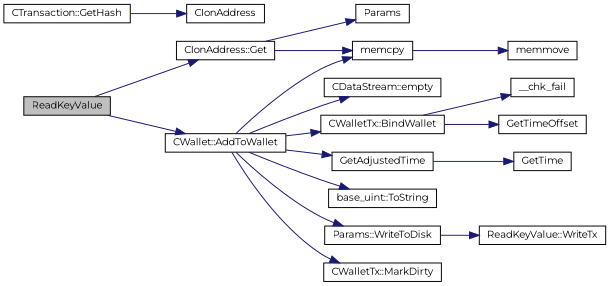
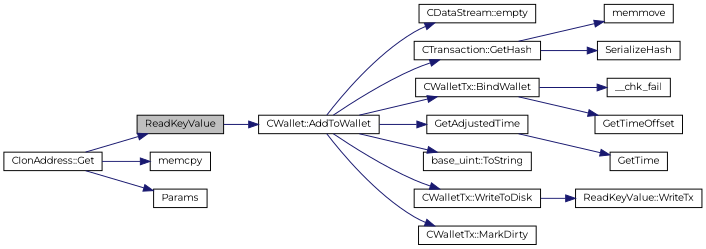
  digraph {
    fontname=Montserrat
    rankdir=LR
    node [color=black fillcolor=white fontname=Montserrat fontsize=10 shape=record style=filled]
    edge [color=midnightblue fontname=Montserrat fontsize=10 labelfontname=Helvetica labelfontsize=10 style=solid]
    n1 [fillcolor=grey75 fontcolor=black height=0.2 label=ReadKeyValue width=0.4]
    n2 [height=0.2 label="CIonAddress::Get" width=0.4]
    n3 [height=0.2 label="CWallet::AddToWallet" width=0.4]
    n4 [height=0.2 label=memcpy width=0.4]
    n5 [height=0.2 label=Params width=0.4]
    n6 [height=0.2 label="CDataStream::empty" width=0.4]
    n7 [height=0.2 label="CTransaction::GetHash" width=0.4]
    n8 [height=0.2 label="CWalletTx::BindWallet" width=0.4]
    n9 [height=0.2 label=GetAdjustedTime width=0.4]
    n10 [height=0.2 label="base_uint::ToString" width=0.4]
-   n11 [height=0.2 label="Params::WriteToDisk" width=0.4]
+   n11 [height=0.2 label="CWalletTx::WriteToDisk" width=0.4]
    n12 [height=0.2 label="CWalletTx::MarkDirty" width=0.4]
    n13 [height=0.2 label=memmove width=0.4]
    n14 [height=0.2 label=__chk_fail width=0.4]
-   n15 [height=0.2 label=CIonAddress width=0.4]
+   n15 [height=0.2 label=SerializeHash width=0.4]
    n16 [height=0.2 label=GetTimeOffset width=0.4]
    n17 [height=0.2 label=GetTime width=0.4]
    n18 [height=0.2 label="ReadKeyValue::WriteTx" width=0.4]
-   n1 -> n2
+   n2 -> n1
    n1 -> n3
    n2 -> n4
    n2 -> n5
    n3 -> n6
-   n3 -> n4
+   n3 -> n7
    n3 -> n8
    n3 -> n9
    n3 -> n10
    n3 -> n11
    n3 -> n12
-   n4 -> n13
+   n7 -> n13
    n7 -> n15
    n8 -> n14
    n8 -> n16
    n9 -> n17
    n11 -> n18
  }
